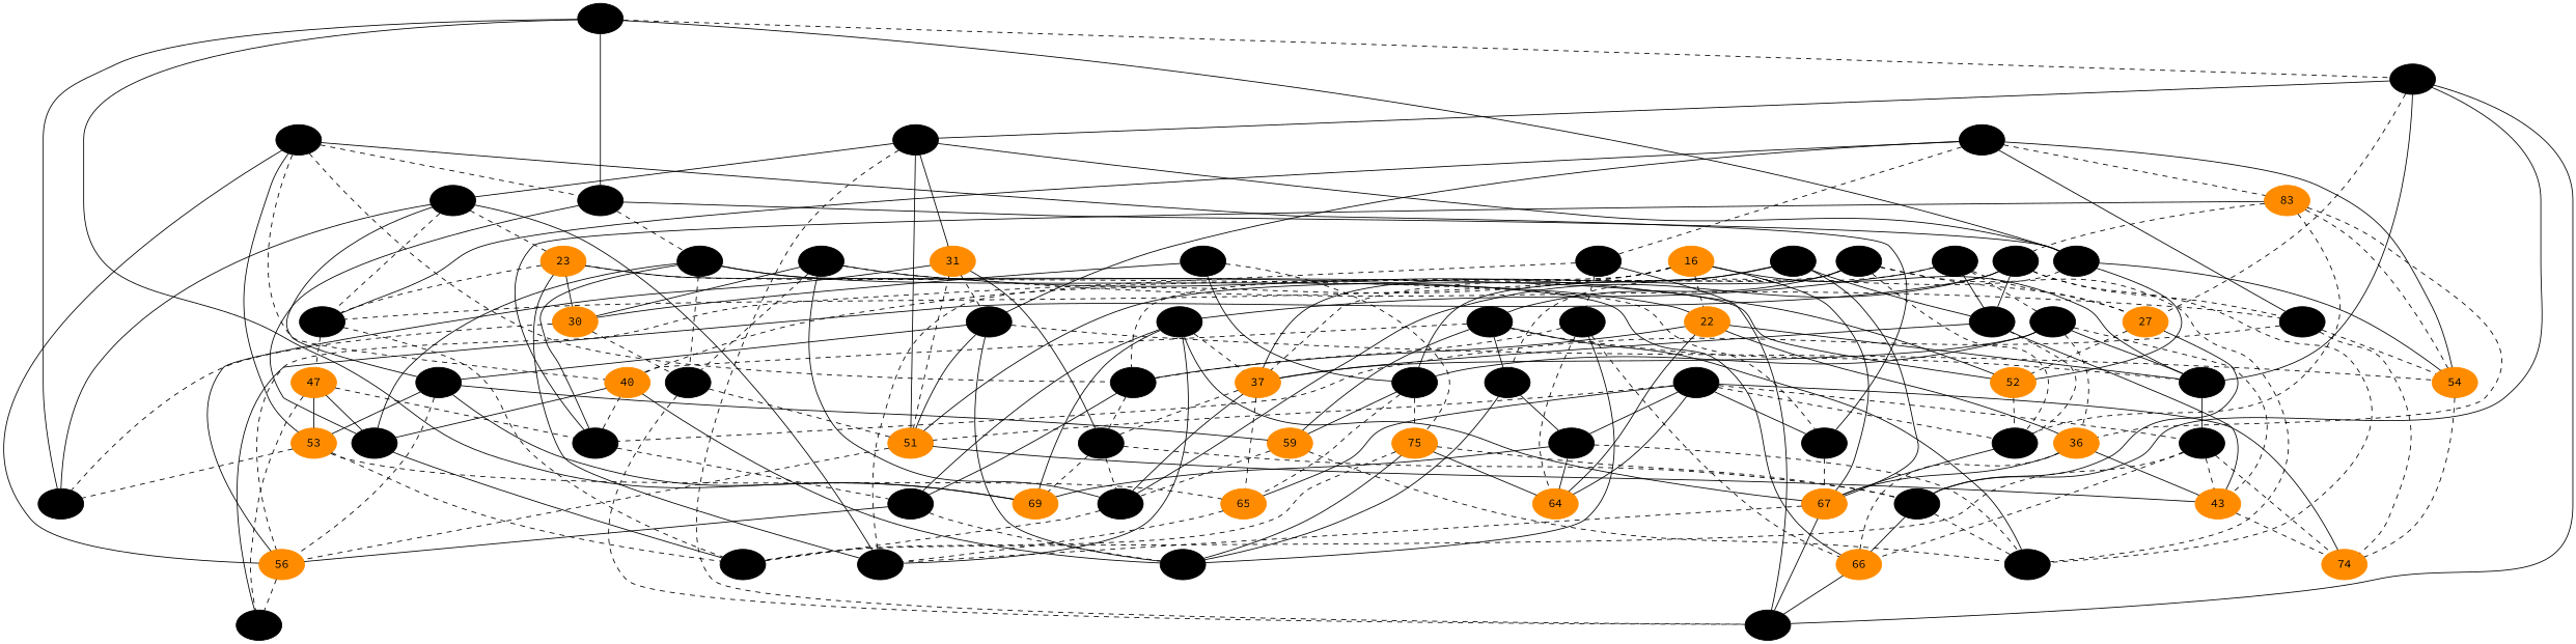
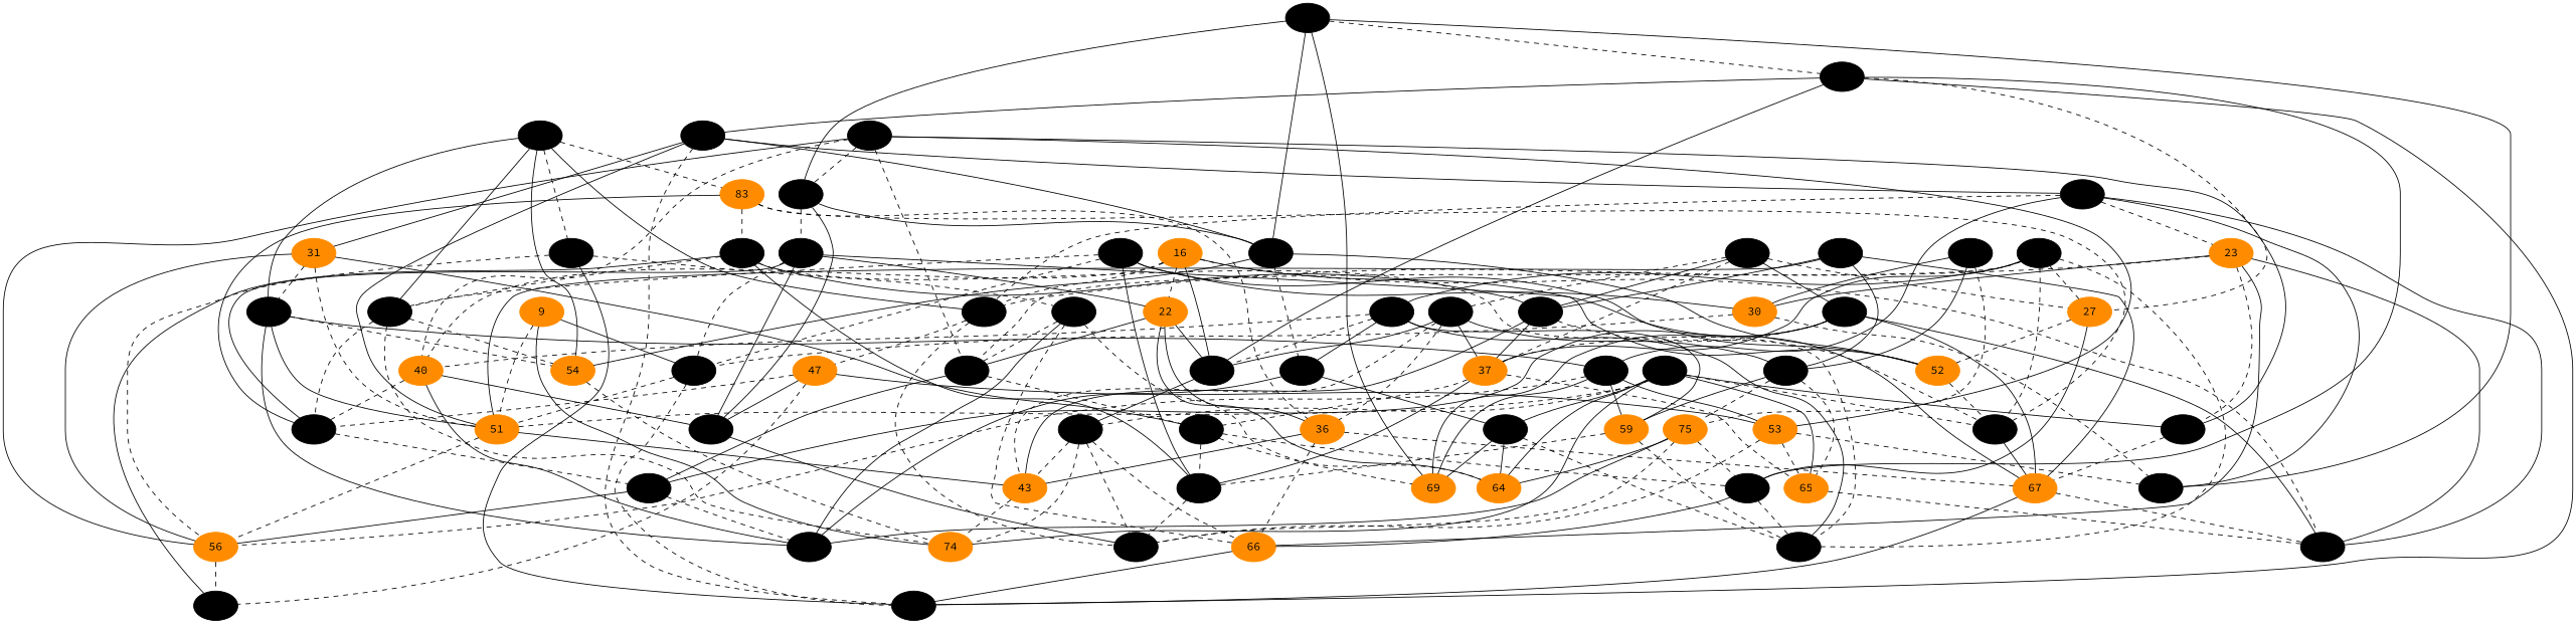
  graph {
    fontname="Source Code Pro"
    node [color=black fontname="Source Code Pro" style=filled]
    edge [fontname="Source Code Pro" style=solid weight=1.0]
    30 [color=darkorange]
    1
    32
    n4 [color=darkorange label=75]
    58
    46
    65 [color=darkorange]
    59 [color=darkorange]
    64 [color=darkorange]
    71
    49
    70
    2
    33
    51 [color=darkorange]
    67 [color=darkorange]
    43 [color=darkorange]
    37 [color=darkorange]
    62
    56 [color=darkorange]
    72
    68
    3
    4
    n25 [color=darkorange label=83]
    34
    38
    44
    54 [color=darkorange]
    5
    28
    36 [color=darkorange]
    48
    74 [color=darkorange]
    47 [color=darkorange]
    45
    29
    66 [color=darkorange]
    73
    50
    39
    6
    7
    14
    20
    69 [color=darkorange]
    12
    27 [color=darkorange]
    41
    21
    55
    52 [color=darkorange]
    57
    15
    31 [color=darkorange]
    42
    63
    8
    26
    40 [color=darkorange]
    53 [color=darkorange]
+   9 [color=darkorange]
    10
    17
    24
    60
    11
    61
    23 [color=darkorange]
    22 [color=darkorange]
    16 [color=darkorange]
    18
    25
    19
    30 -- 58 [style=dashed]
    30 -- 46 [style=dashed]
    1 -- 30 [weight=2.0]
    1 -- 32
    1 -- n4 [style=dashed]
    32 -- n4 [style=dashed]
    32 -- 65 [style=dashed]
    32 -- 59
    n4 -- 64
    n4 -- 71
    n4 -- 49 [style=dashed]
    n4 -- 70 [style=dashed]
    46 -- 51 [style=dashed]
    46 -- 72 [style=dashed]
    65 -- 68 [style=dashed]
    59 -- 63 [style=dashed]
    59 -- 60 [style=dashed]
    49 -- 66
    49 -- 63 [style=dashed]
    2 -- 32
    2 -- 33
    2 -- 51
    2 -- 67
    33 -- 43
    33 -- 37
    33 -- 62 [style=dashed]
    51 -- 43
    51 -- 56 [style=dashed]
    67 -- 72
    67 -- 68 [style=dashed]
    43 -- 74 [style=dashed]
    37 -- 65 [style=dashed]
    37 -- 39 [style=dashed]
    37 -- 60
    62 -- 67
    56 -- 73 [style=dashed weight=2.0]
    3 -- 4 [style=dashed]
    3 -- n25 [style=dashed]
    3 -- 34
    3 -- 38
    3 -- 44
    3 -- 54
    4 -- 56 [style=dashed]
    4 -- 72
    4 -- 5 [style=dashed]
    n25 -- 62 [style=dashed]
-   n25 -- 54 [style=dashed]
    n25 -- 28 [style=dashed]
    n25 -- 36 [style=dashed]
    n25 -- 48
    34 -- 54 [style=dashed]
    34 -- 48 [style=dashed]
    34 -- 74 [style=dashed]
    38 -- 70 [style=dashed]
    38 -- 47 [style=dashed]
    44 -- 71
    44 -- 51
    44 -- 54 [style=dashed]
    44 -- 45
    54 -- 74 [style=dashed]
    5 -- 64 [style=dashed weight=2.0]
    5 -- 71
    5 -- 29 [style=dashed]
    5 -- 66 [style=dashed]
    28 -- 33
    28 -- 34 [style=dashed]
    28 -- 73
    28 -- 63 [style=dashed]
    28 -- 60
-   36 -- 67
+   36 -- 67 [style=dashed]
    36 -- 43
    36 -- 66 [style=dashed]
    48 -- 50 [style=dashed]
    47 -- 48 [style=dashed]
    47 -- 73 [style=dashed]
    47 -- 55 [weight=2.0]
    47 -- 53
    45 -- 59
    45 -- 56 [style=dashed]
    45 -- 69
    45 -- 53
    29 -- 50
    29 -- 39 [style=dashed]
    66 -- 72
    50 -- 71 [style=dashed]
    50 -- 56 [weight=2.0]
    39 -- 49 [style=dashed]
    39 -- 69 [style=dashed]
    39 -- 60 [style=dashed]
    6 -- 58
    6 -- 7 [style=dashed]
    6 -- 14 [weight=2.0]
    6 -- 20
    6 -- 69
    7 -- 49
    7 -- 72
    7 -- 12
    7 -- 27 [style=dashed]
    7 -- 41
    14 -- 20
    14 -- 21 [style=dashed]
    14 -- 55
    20 -- 54
    20 -- 52
    20 -- 57 [style=dashed]
    12 -- 51
    12 -- 72 [style=dashed]
    12 -- 20
    12 -- 15
    12 -- 31
    27 -- 49
    27 -- 52 [style=dashed]
    41 -- 42
    21 -- 46 [style=dashed]
    21 -- 48
    21 -- 55
    21 -- 52
    21 -- 22
    55 -- 70
    52 -- 62 [style=dashed]
    57 -- 71
    57 -- 61
    15 -- 58
    15 -- 68
    15 -- 38 [style=dashed]
    15 -- 45
    15 -- 23 [style=dashed]
    31 -- 51 [style=dashed]
    31 -- 56 [weight=2.0]
    31 -- 44 [style=dashed]
    31 -- 39
    42 -- 70 [style=dashed]
    42 -- 43 [style=dashed]
    42 -- 74 [style=dashed]
    42 -- 66 [style=dashed]
    8 -- 56
    8 -- 29 [style=dashed]
    8 -- 14 [style=dashed]
    8 -- 26
    8 -- 40 [style=dashed]
    8 -- 53
    26 -- 67 [style=dashed]
    40 -- 71
    40 -- 48 [style=dashed]
    40 -- 55
    53 -- 58 [style=dashed]
    53 -- 65 [style=dashed]
    53 -- 70 [style=dashed]
+   9 -- 46
+   9 -- 51 [style=dashed]
+   9 -- 74
    10 -- 33
    10 -- 37 [style=dashed]
    10 -- 27 [style=dashed weight=2.0]
    10 -- 17 [style=dashed]
    10 -- 24
    17 -- 32
    17 -- 43 [style=dashed]
    17 -- 37
    17 -- 36 [style=dashed]
    17 -- 41
    24 -- 67
    24 -- 37 [style=dashed]
    24 -- 68
    24 -- 50
    24 -- 69
    60 -- 70 [style=dashed]
    11 -- 65
    11 -- 64
    11 -- 51 [style=dashed]
    11 -- 62 [style=dashed]
    11 -- 74
    11 -- 42 [style=dashed]
    11 -- 26
    11 -- 61
    61 -- 64
    61 -- 69 [weight=2.0]
    61 -- 63 [style=dashed]
    23 -- 30
    23 -- 68
    23 -- 38 [style=dashed]
    23 -- 66
    23 -- 26 [style=dashed]
    22 -- 64
    22 -- 36
    22 -- 29
    22 -- 41
    16 -- 67
    16 -- 68 [style=dashed]
    16 -- 38 [style=dashed]
    16 -- 41
    16 -- 40 [style=dashed]
    16 -- 22 [style=dashed]
    18 -- 37
    18 -- 62 [style=dashed]
    18 -- 29 [style=dashed]
    18 -- 27 [style=dashed]
    18 -- 63 [style=dashed]
    18 -- 25
    25 -- 59
    25 -- 41 [style=dashed]
    25 -- 57
    25 -- 63
    25 -- 40 [style=dashed]
    19 -- 30
    19 -- 46 [style=dashed]
    19 -- 34 [style=dashed]
    19 -- 52 [weight=2.0]
    19 -- 60
  }
